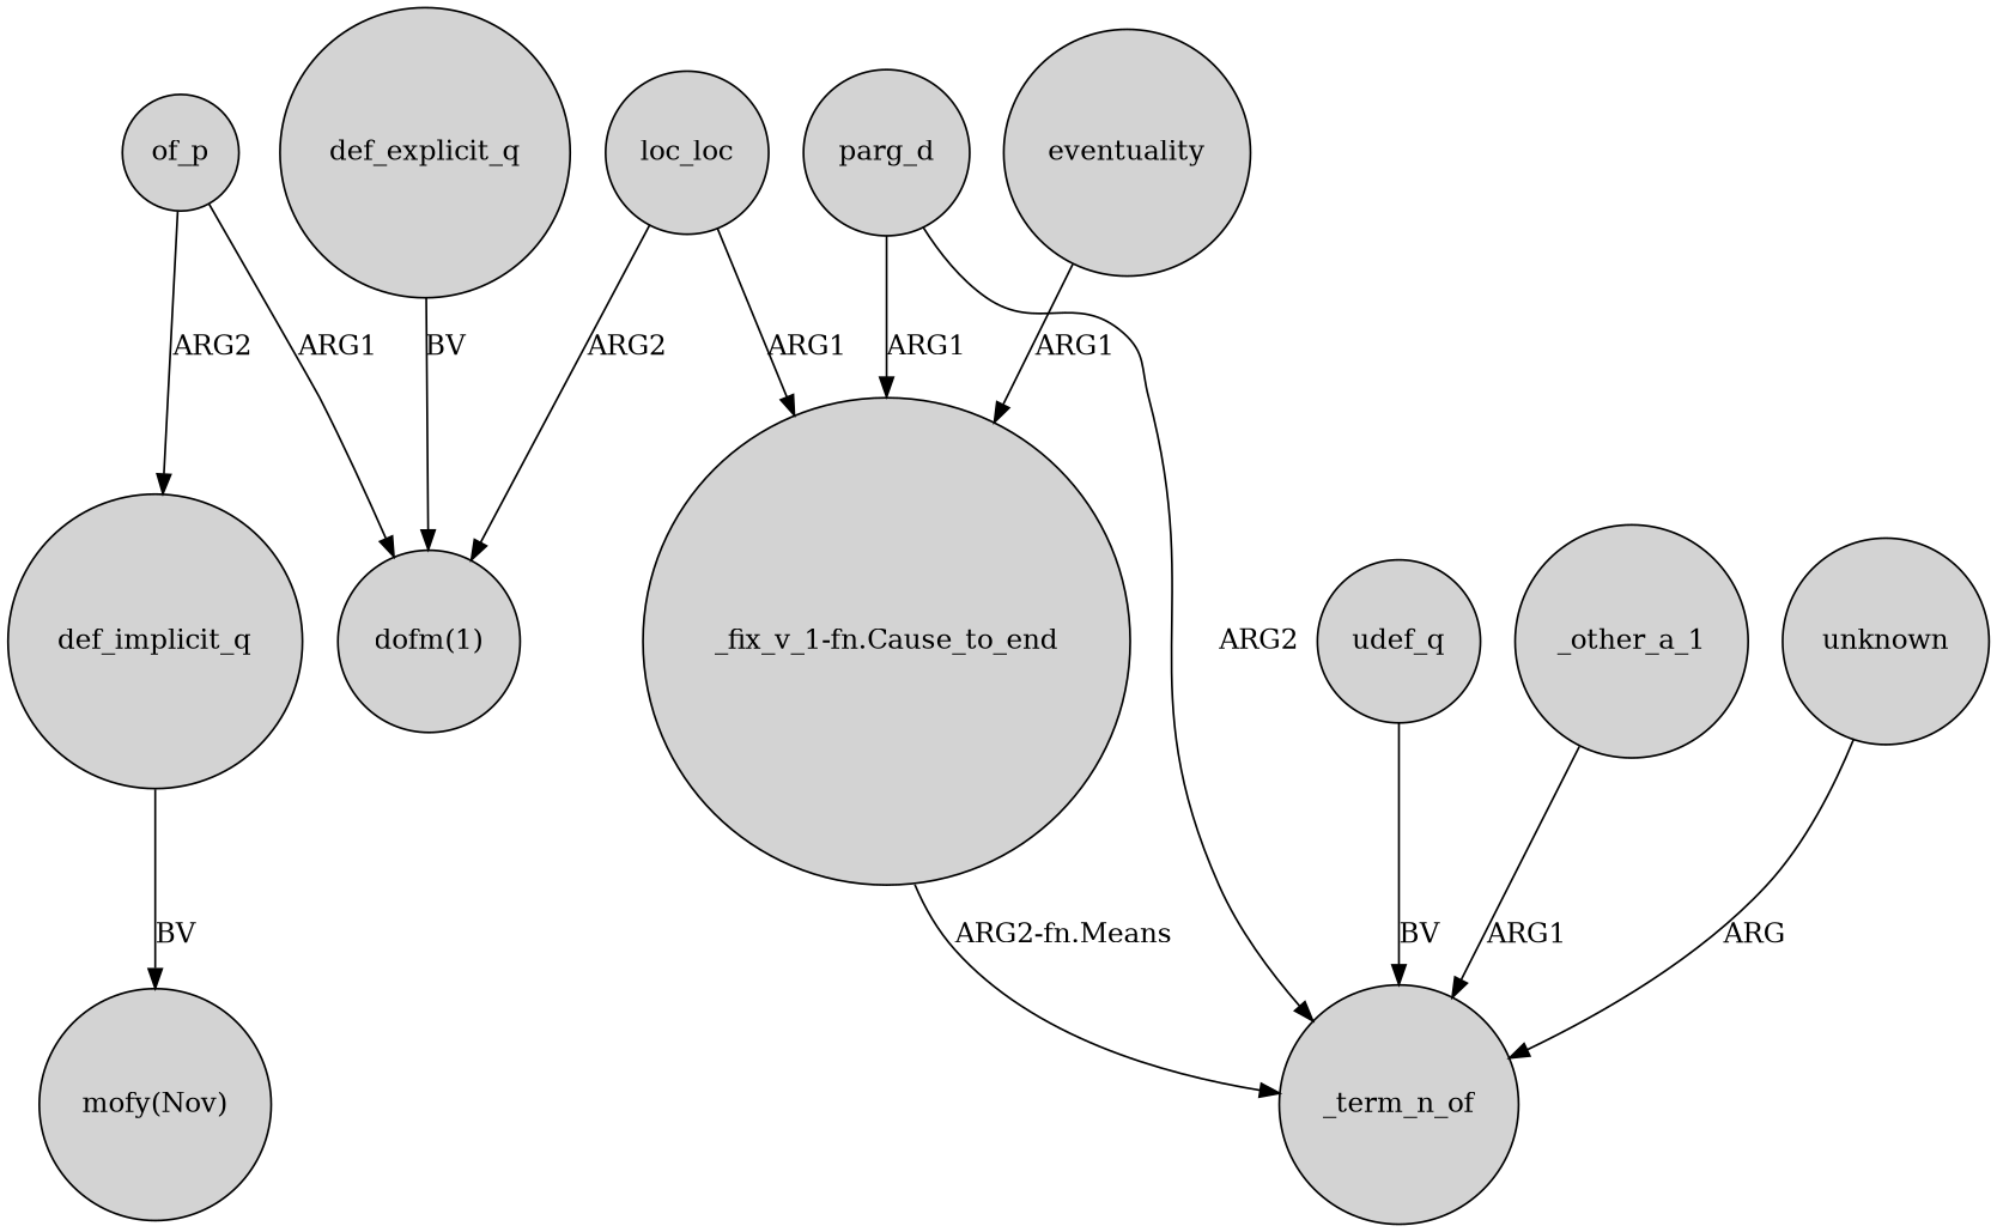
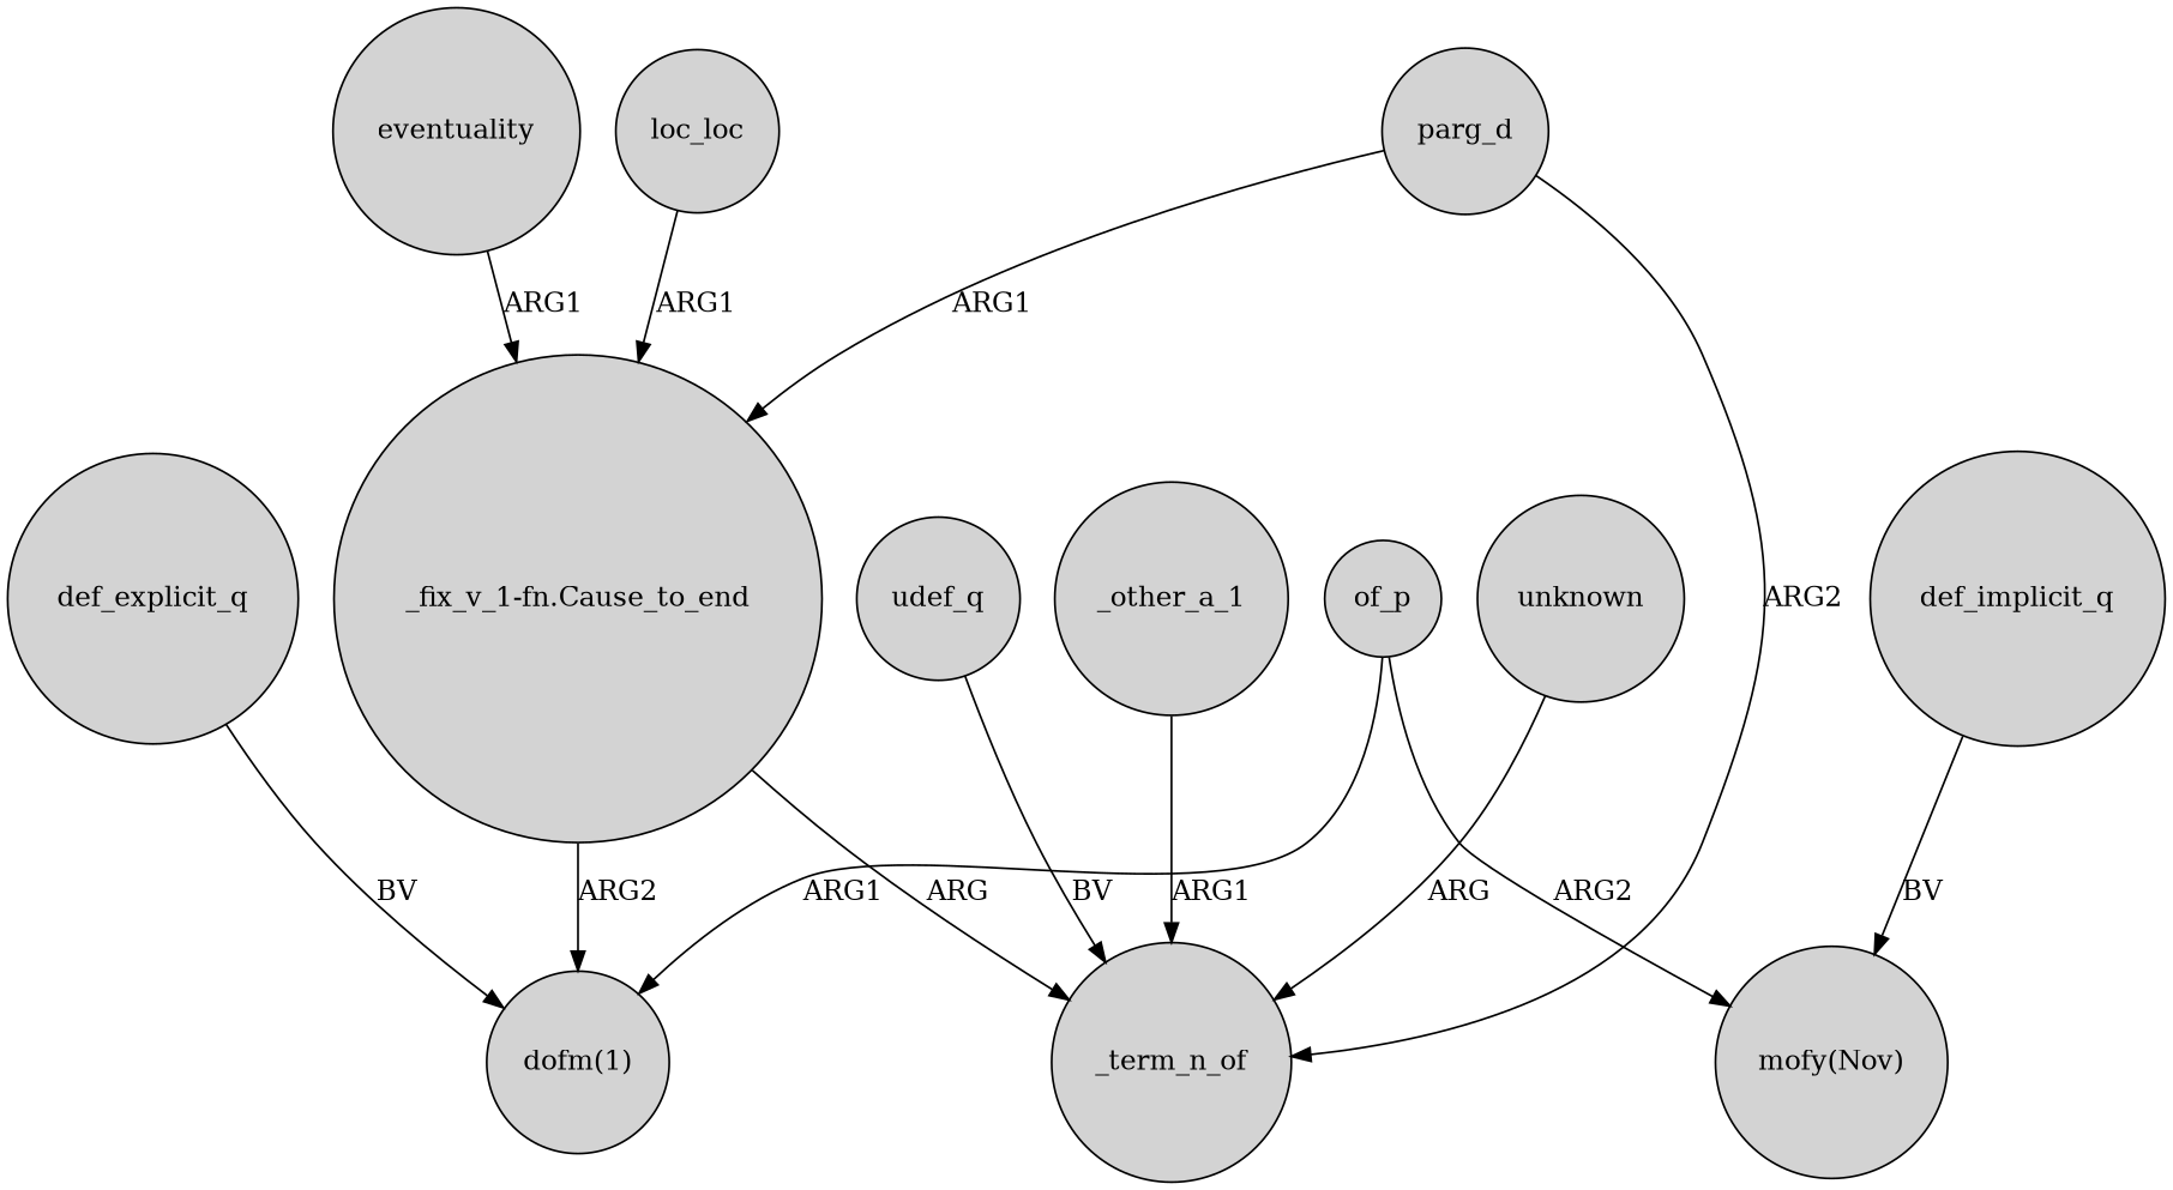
  digraph {
    node [shape=circle style=filled]
    def_explicit_q
    "dofm(1)"
    eventuality
    "_fix_v_1-fn.Cause_to_end"
    _term_n_of
    parg_d
    udef_q
    _other_a_1
    def_implicit_q
    "mofy(Nov)"
    n11 [label=loc_loc]
    of_p
    unknown
    def_explicit_q -> "dofm(1)" [label=BV]
    eventuality -> "_fix_v_1-fn.Cause_to_end" [label=ARG1]
-   "_fix_v_1-fn.Cause_to_end" -> _term_n_of [label="ARG2-fn.Means"]
+   "_fix_v_1-fn.Cause_to_end" -> _term_n_of [label=ARG]
    parg_d -> "_fix_v_1-fn.Cause_to_end" [label=ARG1]
    parg_d -> _term_n_of [label=ARG2]
    udef_q -> _term_n_of [label=BV]
    _other_a_1 -> _term_n_of [label=ARG1]
    def_implicit_q -> "mofy(Nov)" [label=BV]
-   n11 -> "dofm(1)" [label=ARG2]
+   "_fix_v_1-fn.Cause_to_end" -> "dofm(1)" [label=ARG2]
    n11 -> "_fix_v_1-fn.Cause_to_end" [label=ARG1]
    of_p -> "dofm(1)" [label=ARG1]
-   of_p -> def_implicit_q [label=ARG2]
+   of_p -> "mofy(Nov)" [label=ARG2]
    unknown -> _term_n_of [label=ARG]
  }
